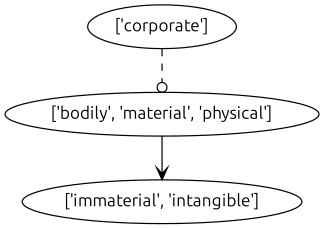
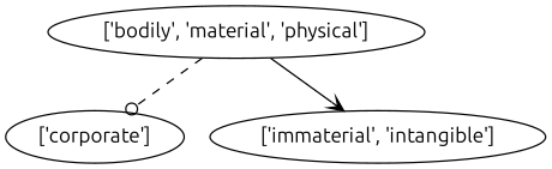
  strict digraph {
    fontname=Ubuntu
    node [fontname=Ubuntu]
    edge [fontname=Ubuntu]
    "['bodily', 'material', 'physical']"
    "['corporate']"
    "['immaterial', 'intangible']"
-   "['corporate']" -> "['bodily', 'material', 'physical']" [arrowhead=odot style=dashed]
+   "['bodily', 'material', 'physical']" -> "['corporate']" [arrowhead=odot style=dashed]
    "['bodily', 'material', 'physical']" -> "['immaterial', 'intangible']" [arrowhead=vee style=solid]
  }
